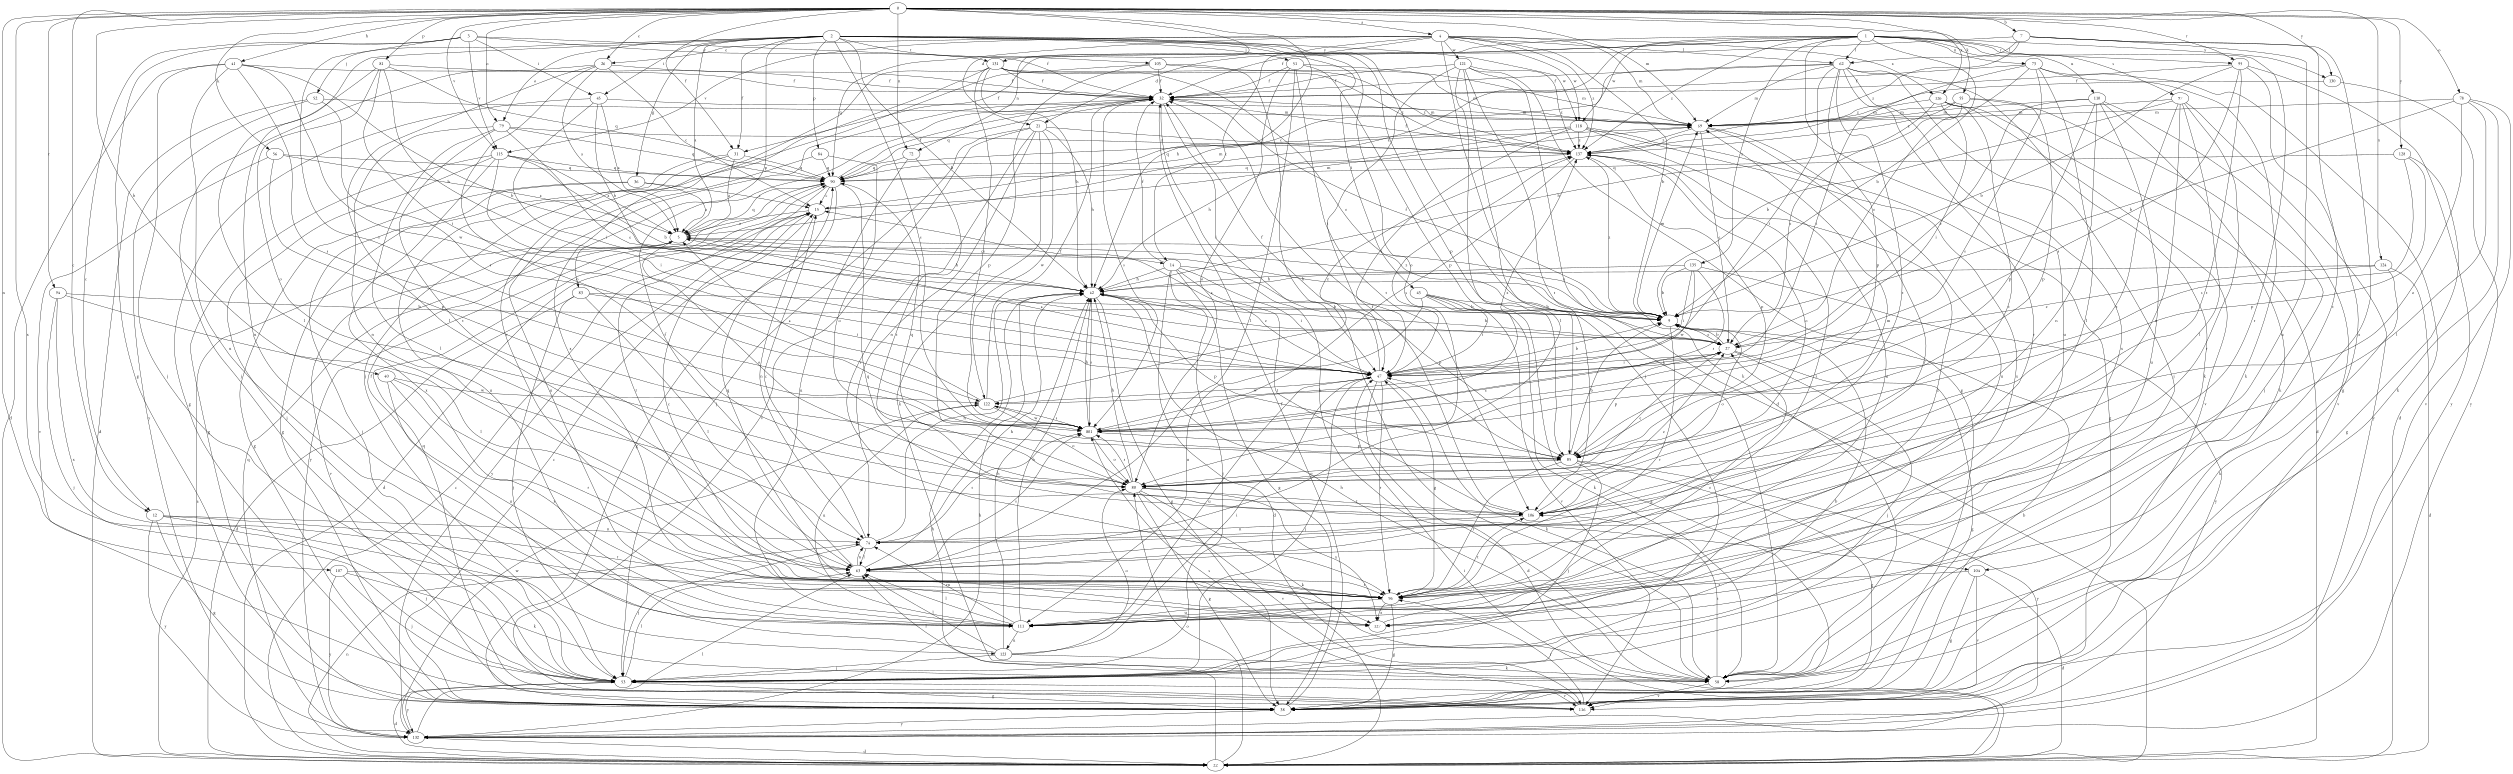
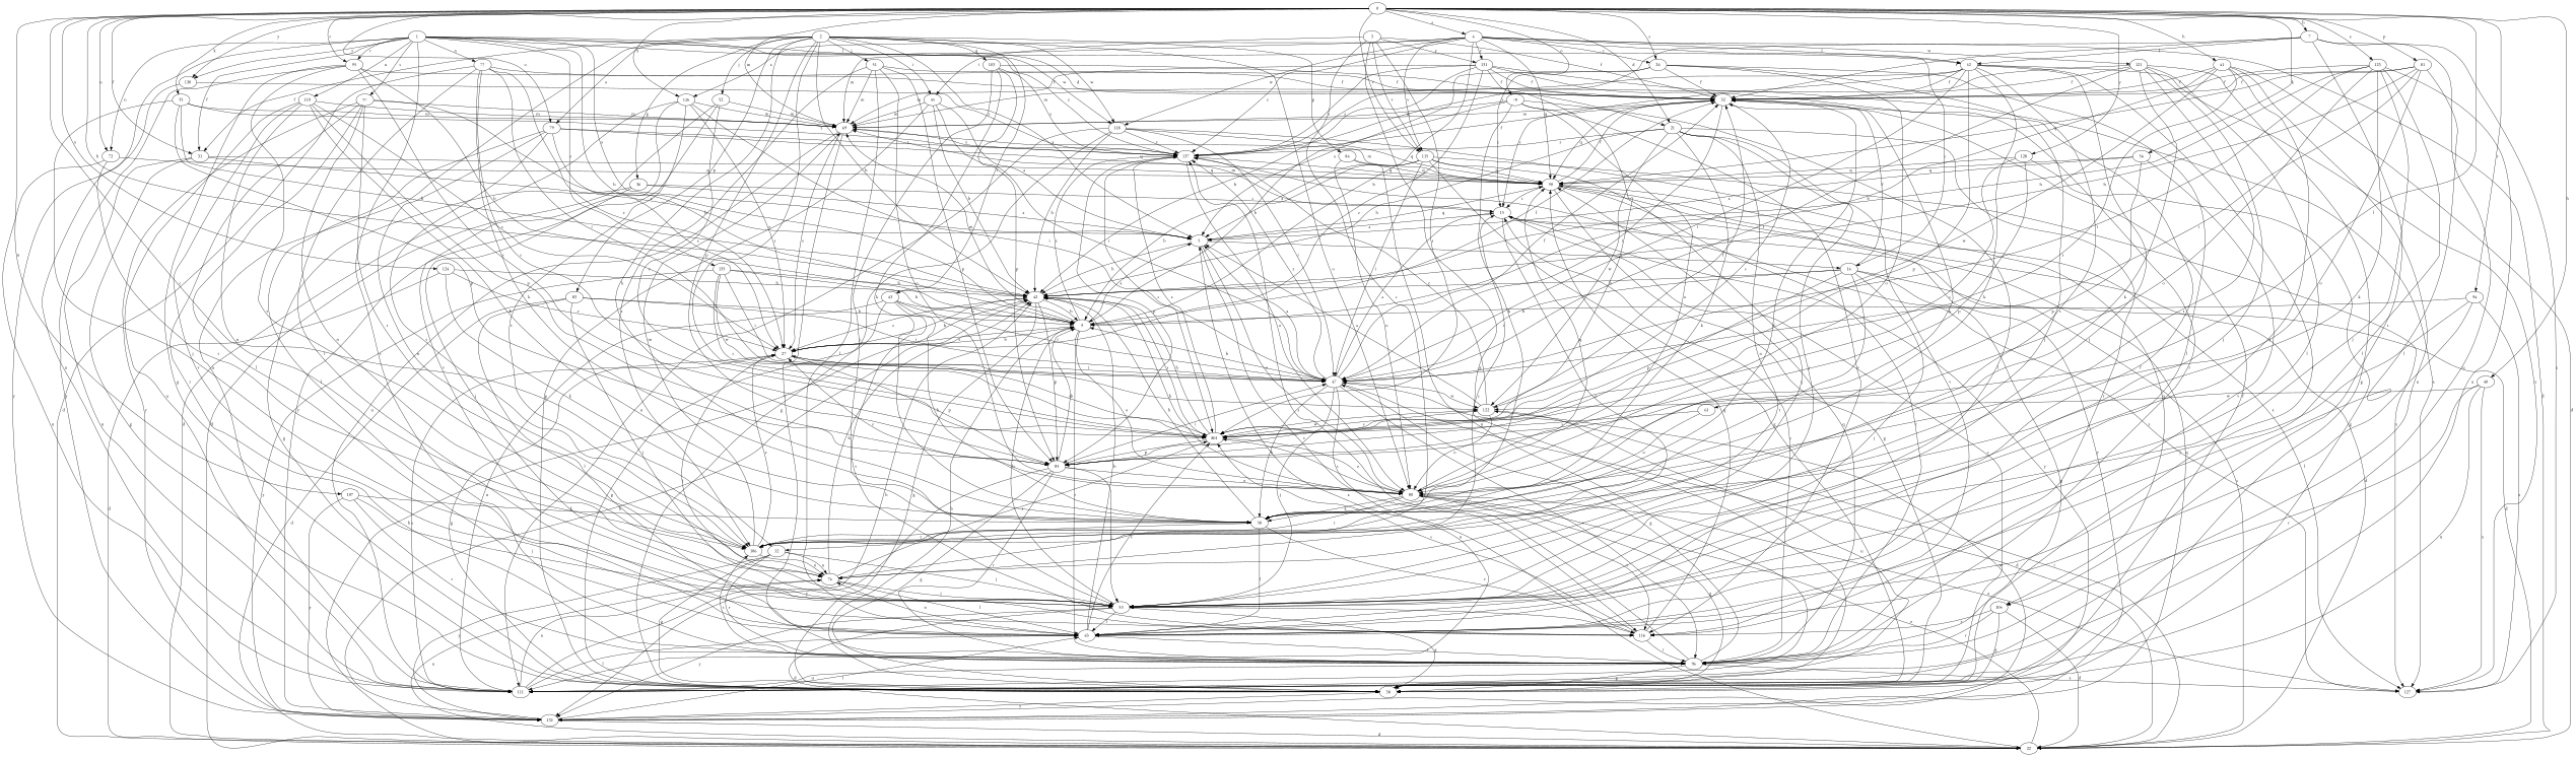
  strict digraph {
    fontname="EB Garamond"
    node [fontname="EB Garamond"]
    edge [fontname="EB Garamond"]
    0
    4
    7
    12
    21
    26
    31
    40
    41
    42
    55
    56
+   61
    69
    72
    78
    79
    81
    94
    95
    107
    115
    123
    124
    126
    128
    130
    9
    62
    118
    137
    131
    14
    22
    90
    121
    111
    32
    104
    127
    96
    38
    53
    74
    132
    58
    116
    122
    5
    80
    15
    63
    n53 [label=801]
    85
    27
    106
    47
    1
    73
    97
    110
    135
    2
    36
    43
    45
    51
    52
    83
    84
    103
    3
    0 -> 4 [label=a]
    0 -> 7 [label=b]
    0 -> 12 [label=c]
    0 -> 21 [label=d]
    0 -> 26 [label=e]
    0 -> 31 [label=f]
    0 -> 40 [label=h]
    0 -> 41 [label=h]
    0 -> 42 [label=h]
    0 -> 55 [label=k]
    0 -> 56 [label=k]
+   0 -> 61 [label=l]
    0 -> 69 [label=m]
    0 -> 72 [label=n]
    0 -> 78 [label=o]
    0 -> 79 [label=o]
    0 -> 81 [label=p]
    0 -> 94 [label=r]
    0 -> 95 [label=r]
    0 -> 107 [label=n]
    0 -> 115 [label=v]
    0 -> 123 [label=x]
    0 -> 124 [label=x]
    0 -> 126 [label=x]
    0 -> 128 [label=y]
    0 -> 130 [label=y]
    4 -> 26 [label=e]
    4 -> 69 [label=m]
    4 -> 115 [label=v]
    4 -> 126 [label=x]
    4 -> 9 [label=b]
    4 -> 62 [label=l]
    4 -> 118 [label=w]
    4 -> 137 [label=z]
    4 -> 131 [label=y]
    4 -> 14 [label=c]
    4 -> 22 [label=d]
    4 -> 90 [label=q]
    4 -> 121 [label=w]
    7 -> 62 [label=l]
    7 -> 137 [label=z]
    7 -> 111 [label=u]
    7 -> 32 [label=f]
    7 -> 104 [label=t]
    7 -> 127 [label=x]
    12 -> 96 [label=r]
    12 -> 38 [label=g]
    12 -> 53 [label=j]
    12 -> 74 [label=n]
    12 -> 132 [label=y]
    21 -> 42 [label=h]
    21 -> 137 [label=z]
    21 -> 96 [label=r]
    21 -> 53 [label=j]
    21 -> 74 [label=n]
    21 -> 58 [label=k]
    21 -> 116 [label=v]
    21 -> 122 [label=w]
    26 -> 32 [label=f]
    26 -> 53 [label=j]
    26 -> 5 [label=a]
    26 -> 80 [label=o]
    26 -> 15 [label=c]
    26 -> 63 [label=l]
    31 -> 90 [label=q]
    31 -> 111 [label=u]
    31 -> 38 [label=g]
    31 -> 5 [label=a]
    40 -> 111 [label=u]
    40 -> 127 [label=x]
    40 -> 96 [label=r]
    40 -> 122 [label=w]
    41 -> 9 [label=b]
    41 -> 22 [label=d]
    41 -> 111 [label=u]
    41 -> 32 [label=f]
    41 -> 53 [label=j]
    41 -> 122 [label=w]
    41 -> n53 [label=s]
    42 -> 9 [label=b]
    42 -> 38 [label=g]
    42 -> n53 [label=s]
    42 -> 85 [label=p]
    42 -> 27 [label=e]
    55 -> 42 [label=h]
    55 -> 69 [label=m]
    55 -> 137 [label=z]
    55 -> 53 [label=j]
    55 -> 85 [label=p]
    56 -> 90 [label=q]
    56 -> 116 [label=v]
    56 -> 5 [label=a]
    56 -> 85 [label=p]
+   61 -> 80 [label=o]
+   61 -> n53 [label=s]
    69 -> 137 [label=z]
    69 -> 111 [label=u]
    69 -> 96 [label=r]
    69 -> 27 [label=e]
    72 -> 90 [label=q]
    72 -> 111 [label=u]
    72 -> 106 [label=t]
    78 -> 69 [label=m]
    78 -> 9 [label=b]
    78 -> 58 [label=k]
    78 -> 116 [label=v]
    78 -> 80 [label=o]
    78 -> 63 [label=l]
    79 -> 137 [label=z]
    79 -> 90 [label=q]
    79 -> 74 [label=n]
    79 -> 63 [label=l]
    79 -> 27 [label=e]
    79 -> 106 [label=t]
    81 -> 42 [label=h]
    81 -> 90 [label=q]
    81 -> 32 [label=f]
    81 -> 80 [label=o]
    81 -> 63 [label=l]
    81 -> 47 [label=i]
    94 -> 9 [label=b]
    94 -> 127 [label=x]
    94 -> 53 [label=j]
    94 -> 63 [label=l]
    95 -> 9 [label=b]
    95 -> 32 [label=f]
    95 -> 38 [label=g]
    95 -> 132 [label=y]
    95 -> n53 [label=s]
    95 -> 106 [label=t]
    107 -> 96 [label=r]
    107 -> 53 [label=j]
    107 -> 132 [label=y]
    107 -> 58 [label=k]
    115 -> 9 [label=b]
    115 -> 90 [label=q]
    115 -> 127 [label=x]
    115 -> 38 [label=g]
    115 -> 53 [label=j]
    115 -> 5 [label=a]
    115 -> 47 [label=i]
    123 -> 42 [label=h]
-   111 -> 123 [label=u]
+   123 -> 111 [label=u]
    123 -> 32 [label=f]
    123 -> 53 [label=j]
    123 -> 58 [label=k]
    123 -> 80 [label=o]
    123 -> 63 [label=l]
    123 -> 47 [label=i]
    124 -> 42 [label=h]
    124 -> 22 [label=d]
    124 -> 58 [label=k]
    124 -> 27 [label=e]
    126 -> 69 [label=m]
    126 -> 22 [label=d]
    126 -> 116 [label=v]
    126 -> 27 [label=e]
    126 -> 106 [label=t]
    126 -> 47 [label=i]
    128 -> 90 [label=q]
    128 -> 38 [label=g]
    128 -> n53 [label=s]
    128 -> 85 [label=p]
    130 -> 137 [label=z]
    130 -> 132 [label=y]
    9 -> 69 [label=m]
    9 -> 137 [label=z]
    9 -> 32 [label=f]
    9 -> 96 [label=r]
    9 -> 5 [label=a]
    9 -> 80 [label=o]
    9 -> 27 [label=e]
    62 -> 69 [label=m]
    62 -> 32 [label=f]
    62 -> 127 [label=x]
    62 -> 96 [label=r]
    62 -> 53 [label=j]
    62 -> 58 [label=k]
    62 -> 15 [label=c]
    62 -> 85 [label=p]
    62 -> 106 [label=t]
    62 -> 47 [label=i]
    118 -> 42 [label=h]
    118 -> 137 [label=z]
    118 -> 90 [label=q]
    118 -> 111 [label=u]
    118 -> 127 [label=x]
    118 -> 38 [label=g]
    118 -> 47 [label=i]
    137 -> 90 [label=q]
    137 -> 32 [label=f]
    137 -> 80 [label=o]
    137 -> n53 [label=s]
    137 -> 85 [label=p]
    131 -> 42 [label=h]
    131 -> 69 [label=m]
    131 -> 137 [label=z]
    131 -> 32 [label=f]
    131 -> 127 [label=x]
    131 -> 96 [label=r]
    131 -> n53 [label=s]
    131 -> 27 [label=e]
    14 -> 42 [label=h]
    14 -> 22 [label=d]
    14 -> 32 [label=f]
    14 -> 38 [label=g]
    14 -> 53 [label=j]
    14 -> 85 [label=p]
    14 -> 106 [label=t]
    14 -> 47 [label=i]
    22 -> 42 [label=h]
    22 -> 74 [label=n]
    22 -> 5 [label=a]
    22 -> 80 [label=o]
    22 -> 15 [label=c]
    22 -> 47 [label=i]
    90 -> 69 [label=m]
    90 -> 32 [label=f]
    90 -> 104 [label=q]
    90 -> 96 [label=r]
    90 -> 38 [label=g]
    90 -> 132 [label=y]
    90 -> 15 [label=c]
    121 -> 137 [label=z]
    121 -> 32 [label=f]
    121 -> 38 [label=g]
    121 -> 53 [label=j]
    121 -> 58 [label=k]
    121 -> 63 [label=l]
    121 -> 106 [label=t]
    121 -> 47 [label=i]
    111 -> 42 [label=h]
    111 -> 74 [label=n]
    111 -> 63 [label=l]
    111 -> 27 [label=e]
    32 -> 69 [label=m]
    32 -> 90 [label=q]
    32 -> 58 [label=k]
    32 -> n53 [label=s]
    32 -> 47 [label=i]
    104 -> 22 [label=d]
    104 -> 96 [label=r]
    104 -> 38 [label=g]
    104 -> 116 [label=v]
    127 -> 137 [label=z]
    96 -> 137 [label=z]
    96 -> 90 [label=q]
    96 -> 111 [label=u]
    96 -> 127 [label=x]
    96 -> 38 [label=g]
    96 -> 15 [label=c]
    96 -> 106 [label=t]
    96 -> 47 [label=g]
    38 -> 9 [label=b]
    38 -> 32 [label=f]
    38 -> 132 [label=y]
    38 -> 15 [label=c]
    53 -> 9 [label=b]
    53 -> 22 [label=d]
    53 -> 38 [label=g]
    53 -> 132 [label=y]
    53 -> 116 [label=v]
    53 -> 63 [label=l]
    74 -> 42 [label=h]
    74 -> 53 [label=j]
    74 -> 15 [label=c]
    74 -> 63 [label=l]
    74 -> n53 [label=s]
    132 -> 42 [label=h]
    132 -> 22 [label=d]
    132 -> 90 [label=q]
    132 -> 122 [label=w]
    132 -> 63 [label=l]
    58 -> 42 [label=h]
    58 -> 116 [label=v]
    58 -> 63 [label=l]
    58 -> 106 [label=t]
    116 -> 90 [label=q]
    116 -> 96 [label=r]
    116 -> n53 [label=s]
    122 -> 137 [label=z]
    122 -> 111 [label=u]
    122 -> 32 [label=f]
    122 -> 5 [label=a]
    122 -> 80 [label=o]
    122 -> n53 [label=s]
    5 -> 42 [label=h]
    5 -> 14 [label=c]
    5 -> 90 [label=q]
    5 -> 116 [label=v]
    5 -> 80 [label=o]
    80 -> 42 [label=h]
    80 -> 90 [label=q]
    80 -> 127 [label=x]
    80 -> 38 [label=g]
    80 -> 58 [label=k]
    80 -> 116 [label=v]
    80 -> n53 [label=s]
    80 -> 27 [label=e]
    80 -> 106 [label=t]
    15 -> 69 [label=m]
    15 -> 22 [label=d]
    15 -> 74 [label=n]
    15 -> 132 [label=y]
    15 -> 5 [label=a]
    63 -> 42 [label=h]
    63 -> 32 [label=f]
    63 -> 96 [label=r]
    63 -> 74 [label=n]
    63 -> n53 [label=s]
    n53 -> 42 [label=h]
    n53 -> 137 [label=z]
    n53 -> 122 [label=w]
    n53 -> 80 [label=o]
    n53 -> 85 [label=p]
    n53 -> 27 [label=e]
    85 -> 9 [label=b]
    85 -> 96 [label=r]
    85 -> 38 [label=g]
    85 -> 53 [label=j]
    85 -> 132 [label=y]
    85 -> 80 [label=o]
    85 -> 47 [label=i]
    27 -> 42 [label=h]
    27 -> 9 [label=b]
    27 -> 38 [label=g]
    27 -> 53 [label=j]
    27 -> 85 [label=p]
    27 -> 47 [label=i]
    106 -> 69 [label=m]
    106 -> 32 [label=f]
    106 -> 74 [label=n]
    106 -> 27 [label=e]
    47 -> 9 [label=b]
    47 -> 137 [label=z]
    47 -> 22 [label=d]
    47 -> 111 [label=u]
    47 -> 32 [label=f]
    47 -> 96 [label=r]
    47 -> 53 [label=j]
    47 -> 58 [label=k]
    47 -> 122 [label=w]
    47 -> 5 [label=a]
    47 -> 15 [label=a]
    1 -> 21 [label=d]
    1 -> 31 [label=f]
    1 -> 72 [label=n]
    1 -> 95 [label=r]
    1 -> 130 [label=y]
    1 -> 9 [label=b]
    1 -> 62 [label=l]
    1 -> 118 [label=w]
    1 -> 137 [label=z]
    1 -> 111 [label=u]
    1 -> 96 [label=r]
    1 -> 5 [label=a]
    1 -> 73 [label=n]
    1 -> 97 [label=s]
    1 -> 110 [label=u]
    1 -> 135 [label=z]
    73 -> 22 [label=d]
    73 -> 32 [label=f]
    73 -> 58 [label=k]
    73 -> 63 [label=l]
    73 -> n53 [label=s]
    73 -> 27 [label=e]
    73 -> 47 [label=i]
    97 -> 69 [label=m]
    97 -> 9 [label=b]
    97 -> 96 [label=r]
    97 -> 74 [label=n]
    97 -> 132 [label=y]
    97 -> 63 [label=l]
    97 -> 106 [label=t]
    110 -> 69 [label=m]
    110 -> 111 [label=u]
    110 -> 74 [label=n]
    110 -> 58 [label=k]
    110 -> 116 [label=v]
    110 -> 85 [label=p]
    110 -> 27 [label=e]
    135 -> 42 [label=h]
    135 -> 9 [label=b]
    135 -> 132 [label=y]
    135 -> 122 [label=w]
    135 -> n53 [label=s]
    135 -> 47 [label=i]
    2 -> 31 [label=f]
    2 -> 42 [label=h]
    2 -> 79 [label=o]
    2 -> 118 [label=w]
    2 -> 111 [label=u]
    2 -> 58 [label=k]
    2 -> 5 [label=a]
    2 -> 80 [label=o]
    2 -> n53 [label=s]
    2 -> 85 [label=p]
    2 -> 36 [label=g]
    2 -> 43 [label=i]
    2 -> 45 [label=i]
    2 -> 51 [label=j]
    2 -> 52 [label=j]
    2 -> 83 [label=p]
    2 -> 84 [label=p]
-   2 -> 103 [label=t]
+   2 -> 103 [label=q]
    36 -> 38 [label=g]
    36 -> 53 [label=j]
    36 -> 5 [label=a]
    36 -> 15 [label=c]
    43 -> 9 [label=b]
    43 -> 111 [label=u]
    43 -> 38 [label=g]
    43 -> 58 [label=k]
    43 -> 116 [label=v]
    43 -> 47 [label=i]
    45 -> 42 [label=h]
    45 -> 69 [label=m]
    45 -> 38 [label=g]
    45 -> 5 [label=a]
    45 -> 47 [label=i]
    51 -> 69 [label=m]
    51 -> 32 [label=f]
    51 -> 80 [label=o]
    51 -> 63 [label=l]
    51 -> 85 [label=p]
    51 -> 106 [label=t]
    52 -> 69 [label=m]
    52 -> 22 [label=d]
    52 -> 132 [label=y]
    52 -> n53 [label=s]
    83 -> 9 [label=b]
    83 -> 22 [label=d]
    83 -> 53 [label=j]
    83 -> 63 [label=l]
    83 -> 47 [label=i]
    84 -> 90 [label=q]
    84 -> 111 [label=u]
    84 -> 80 [label=o]
    103 -> 137 [label=z]
    103 -> 32 [label=f]
    103 -> 53 [label=j]
    103 -> 58 [label=k]
    103 -> 85 [label=p]
    3 -> 12 [label=c]
    3 -> 115 [label=v]
    3 -> 131 [label=y]
    3 -> 32 [label=f]
    3 -> 38 [label=g]
    3 -> n53 [label=s]
    3 -> 45 [label=i]
  }
